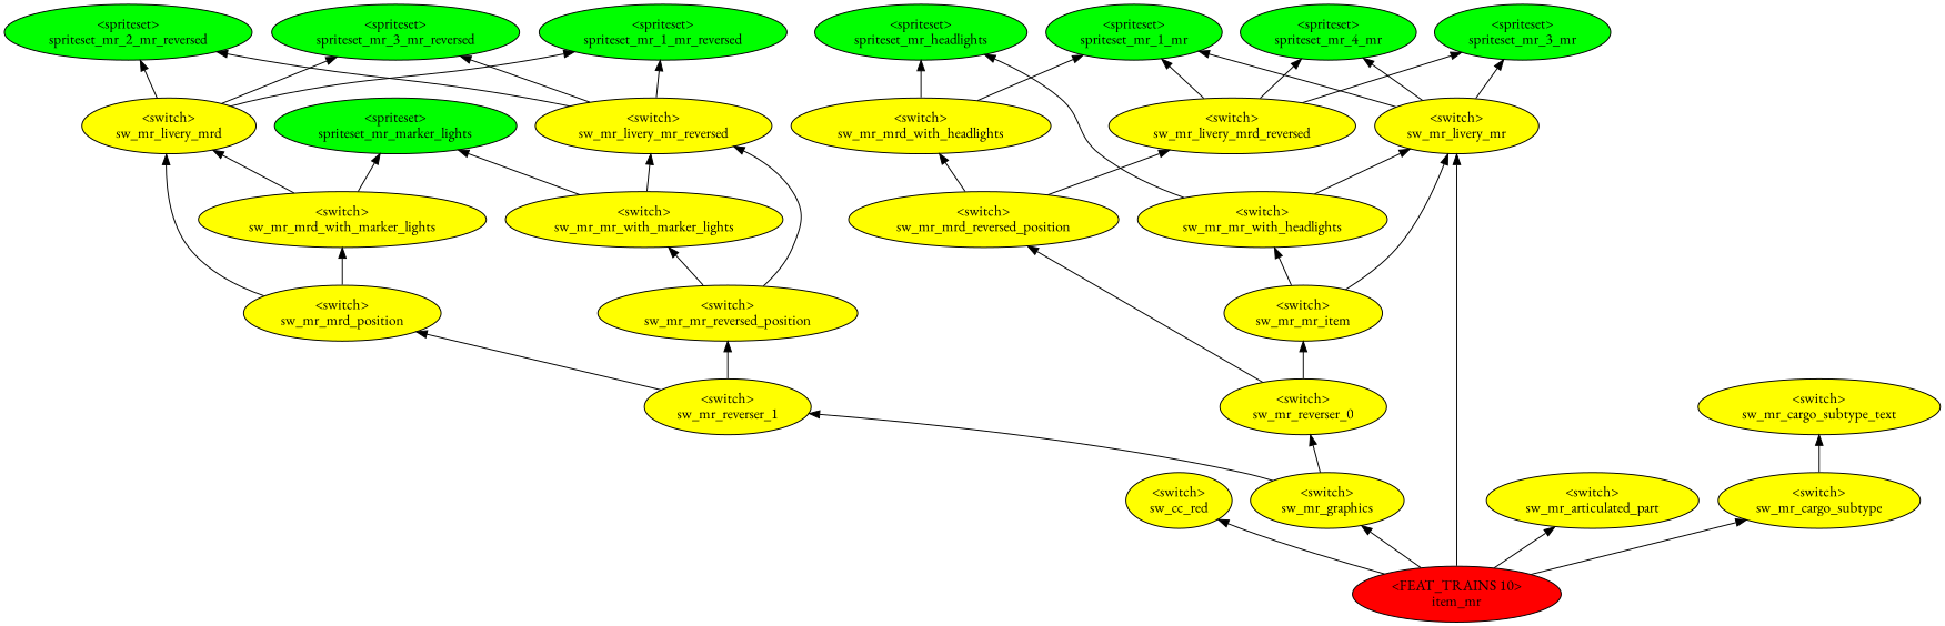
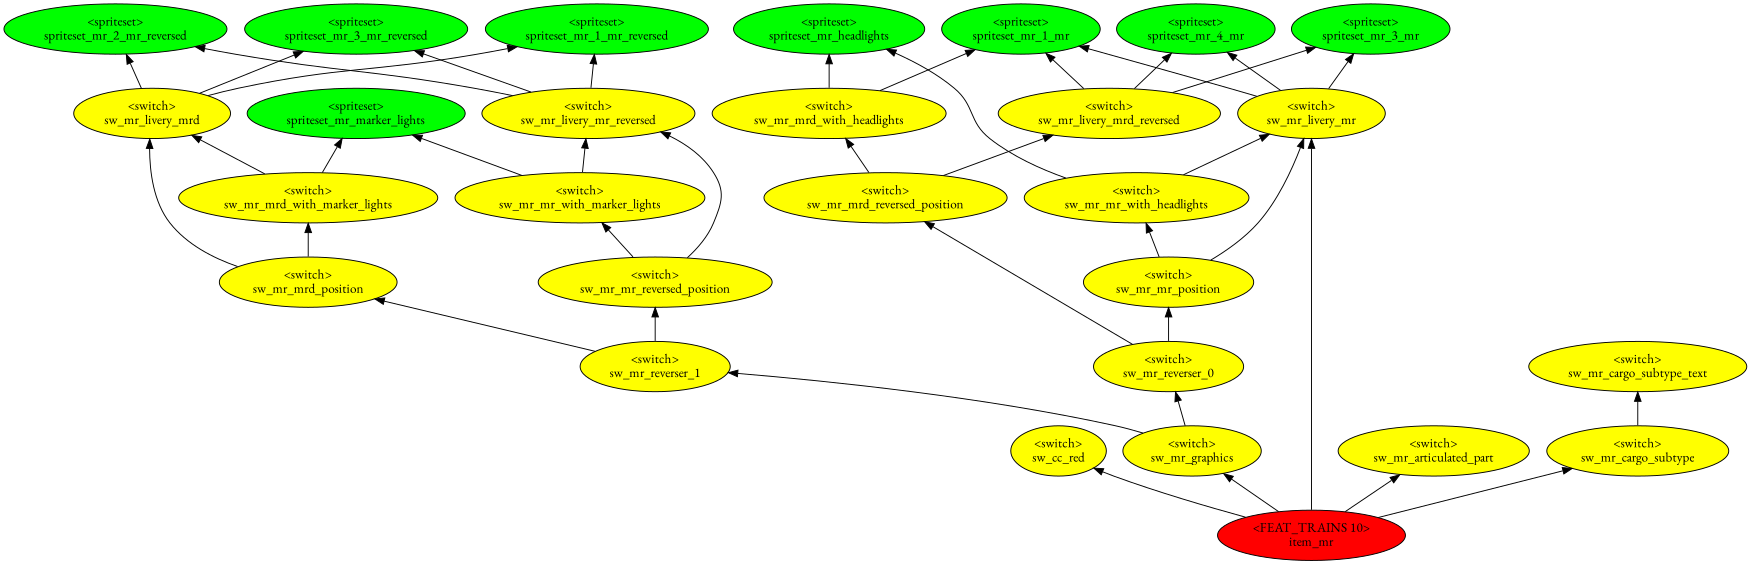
  digraph {
    fontname="EB Garamond"
    rankdir=BT
    node [fillcolor=yellow fontname="EB Garamond" style=filled]
    edge [fontname="EB Garamond"]
    n1 [label="<switch>\nsw_cc_red"]
    n2 [fillcolor=green label="<spriteset>\nspriteset_mr_headlights"]
    n3 [fillcolor=green label="<spriteset>\nspriteset_mr_marker_lights"]
    n4 [fillcolor=green label="<spriteset>\nspriteset_mr_1_mr"]
    n5 [fillcolor=green label="<spriteset>\nspriteset_mr_1_mr_reversed"]
    n6 [fillcolor=green label="<spriteset>\nspriteset_mr_4_mr"]
    n7 [fillcolor=green label="<spriteset>\nspriteset_mr_2_mr_reversed"]
    n8 [fillcolor=green label="<spriteset>\nspriteset_mr_3_mr"]
    n9 [fillcolor=green label="<spriteset>\nspriteset_mr_3_mr_reversed"]
    n10 [label="<switch>\nsw_mr_livery_mr"]
    n11 [label="<switch>\nsw_mr_livery_mr_reversed"]
    n12 [label="<switch>\nsw_mr_livery_mrd"]
    n13 [label="<switch>\nsw_mr_livery_mrd_reversed"]
    n14 [label="<switch>\nsw_mr_mr_with_headlights"]
-   n15 [label="<switch>\nsw_mr_mr_item"]
+   n15 [label="<switch>\nsw_mr_mr_position"]
    n16 [label="<switch>\nsw_mr_mr_with_marker_lights"]
    n17 [label="<switch>\nsw_mr_mr_reversed_position"]
    n18 [label="<switch>\nsw_mr_mrd_with_headlights"]
    n19 [label="<switch>\nsw_mr_mrd_reversed_position"]
    n20 [label="<switch>\nsw_mr_mrd_with_marker_lights"]
    n21 [label="<switch>\nsw_mr_mrd_position"]
    n22 [label="<switch>\nsw_mr_reverser_0"]
    n23 [label="<switch>\nsw_mr_reverser_1"]
    n24 [label="<switch>\nsw_mr_graphics"]
    n25 [label="<switch>\nsw_mr_articulated_part"]
    n26 [label="<switch>\nsw_mr_cargo_subtype_text"]
    n27 [label="<switch>\nsw_mr_cargo_subtype"]
    n28 [fillcolor=red label="<FEAT_TRAINS 10>\nitem_mr"]
    n10 -> n4
    n10 -> n6
    n10 -> n8
    n11 -> n5
    n11 -> n7
    n11 -> n9
    n12 -> n5
    n12 -> n7
    n12 -> n9
    n13 -> n4
    n13 -> n6
    n13 -> n8
    n14 -> n2
    n14 -> n10
    n15 -> n10
    n15 -> n14
    n16 -> n3
    n16 -> n11
    n17 -> n11
    n17 -> n16
    n18 -> n2
    n18 -> n4
    n19 -> n13
    n19 -> n18
    n20 -> n3
    n20 -> n12
    n21 -> n12
    n21 -> n20
    n22 -> n15
    n22 -> n19
    n23 -> n17
    n23 -> n21
    n24 -> n22
    n24 -> n23
    n27 -> n26
    n28 -> n1
    n28 -> n10
    n28 -> n24
    n28 -> n25
    n28 -> n27
  }
